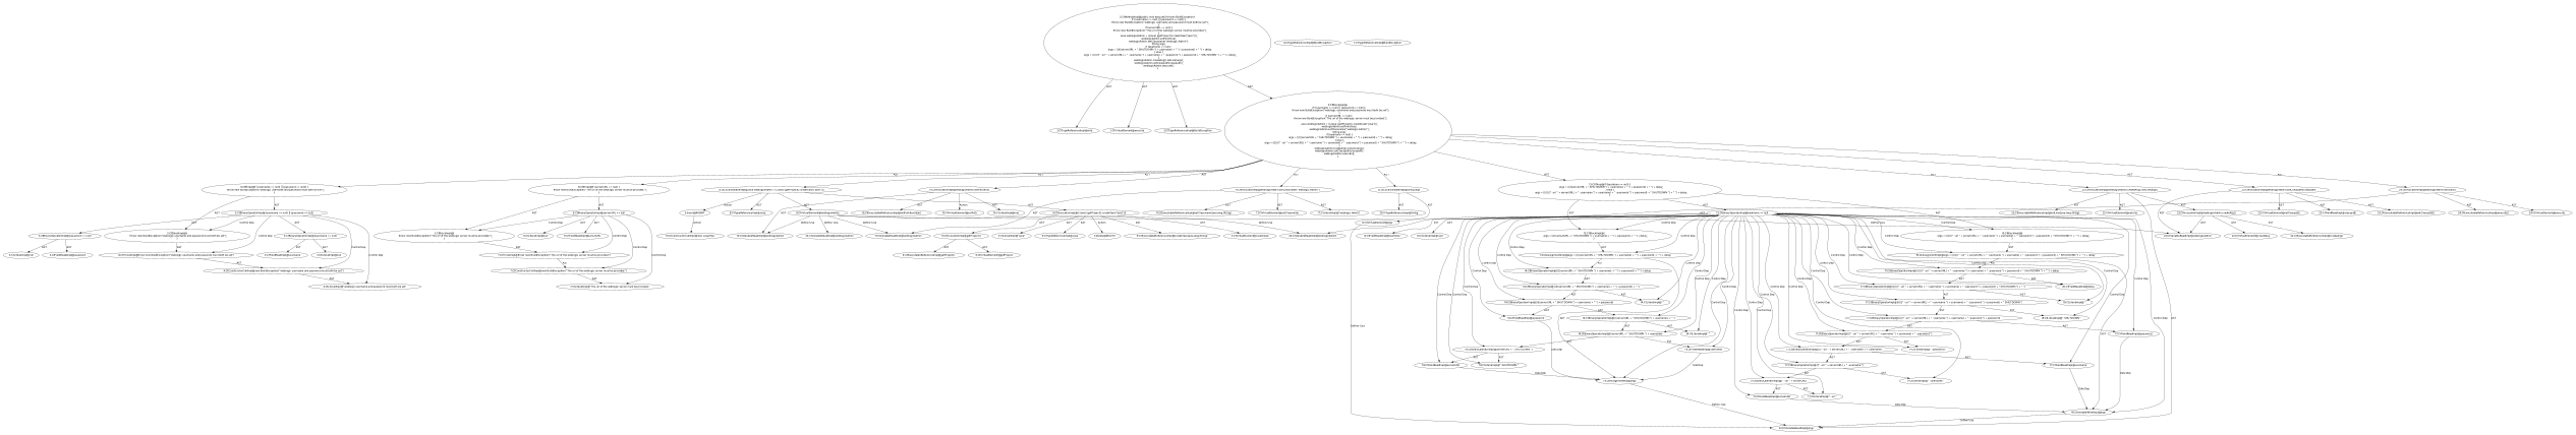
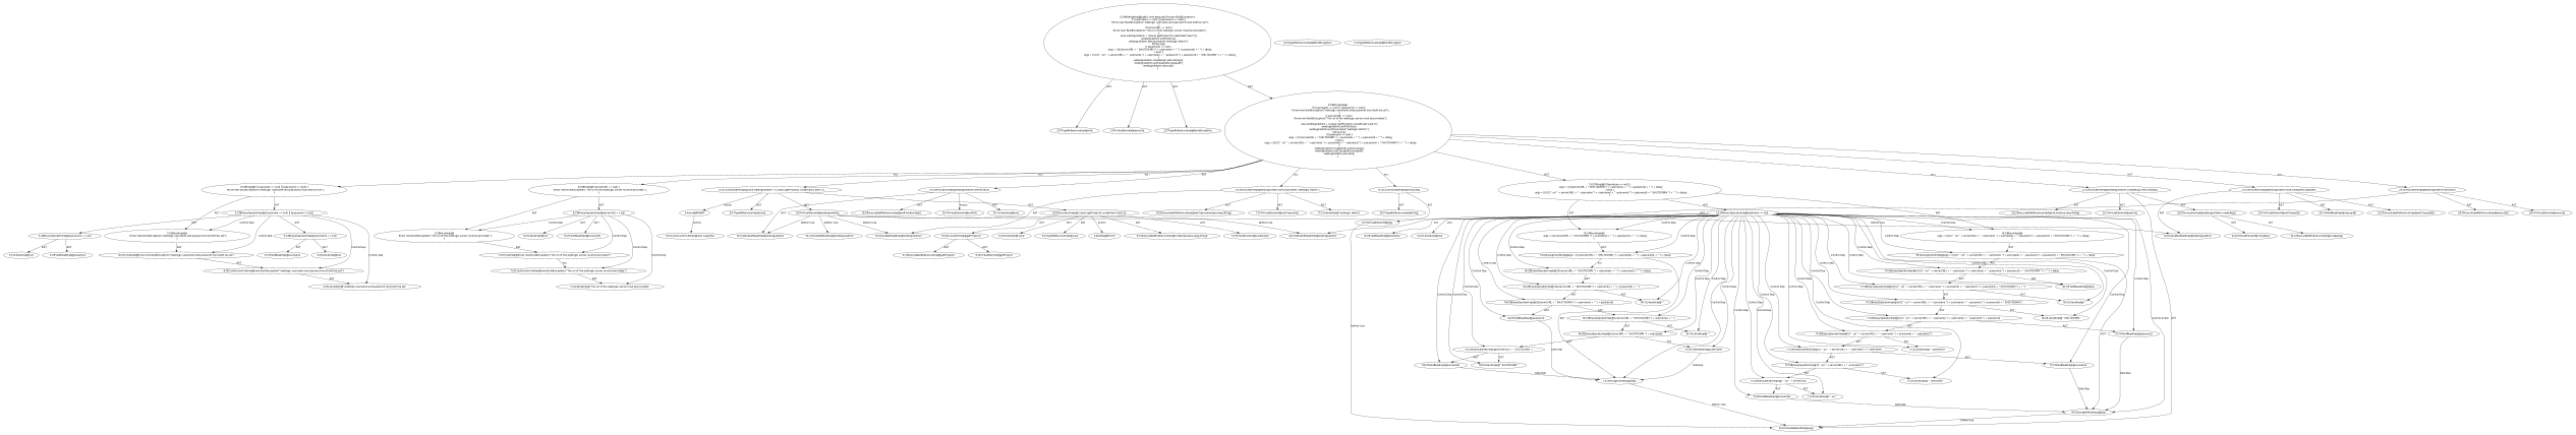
  digraph {
    fontname=Inter
    node [fontname=Inter shape=ellipse]
    edge [fontname=Inter]
    n1 [label="2:CtTypeReferenceImpl@void"]
    n2 [label="2:CtVirtualElement@execute"]
    n3 [label="2:CtTypeReferenceImpl@BuildException"]
    n4 [label="3:CtFieldReadImpl@username"]
    n5 [label="3:CtLiteralImpl@null"]
    n6 [label="3:CtBinaryOperatorImpl@(username == null)"]
    n7 [label="3:CtFieldReadImpl@password"]
    n8 [label="3:CtLiteralImpl@null"]
    n9 [label="3:CtBinaryOperatorImpl@(password == null)"]
    n10 [label="3:CtBinaryOperatorImpl@(username == null) || (password == null)"]
    n11 [label="4:CtLiteralImpl@\"weblogic username and password must both be set\""]
    n12 [label="4:CtConstructorCallImpl@new BuildException(\"weblogic username and password must both be set\")"]
    n13 [label="4:CtThrowImpl@throw new BuildException(\"weblogic username and password must both be set\")"]
    n14 [label="3:CtBlockImpl@\{\n    throw new BuildException(\"weblogic username and password must both be set\");\n\}"]
    n15 [label="4:CtTypeReferenceImpl@BuildException"]
    n16 [label="3:CtIfImpl@if ((username == null) || (password == null)) \{\n    throw new BuildException(\"weblogic username and password must both be set\");\n\}"]
    n17 [label="6:CtFieldReadImpl@serverURL"]
    n18 [label="6:CtLiteralImpl@null"]
    n19 [label="6:CtBinaryOperatorImpl@serverURL == null"]
    n20 [label="7:CtLiteralImpl@\"The url of the weblogic server must be provided.\""]
    n21 [label="7:CtConstructorCallImpl@new BuildException(\"The url of the weblogic server must be provided.\")"]
    n22 [label="7:CtThrowImpl@throw new BuildException(\"The url of the weblogic server must be provided.\")"]
    n23 [label="6:CtBlockImpl@\{\n    throw new BuildException(\"The url of the weblogic server must be provided.\");\n\}"]
    n24 [label="7:CtTypeReferenceImpl@BuildException"]
    n25 [label="6:CtIfImpl@if (serverURL == null) \{\n    throw new BuildException(\"The url of the weblogic server must be provided.\");\n\}"]
    n26 [label="9:CtTypeReferenceImpl@Java"]
    n27 [label="9:CtExecutableReferenceImpl@createTask(java.lang.String)"]
    n28 [label="9:CtVirtualElement@createTask"]
    n29 [label="9:CtExecutableReferenceImpl@getProject()"]
    n30 [label="9:CtVirtualElement@getProject"]
    n31 [label="9:CtInvocationImpl@getProject()"]
    n32 [label="9:CtLiteralImpl@\"java\""]
    n33 [label="9:CtInvocationImpl@((Java) (getProject().createTask(\"java\")))"]
    n34 [label="9:CtTypeReferenceImpl@Java"]
    n35 [label="9:Delete@DELETE"]
    n36 [label="9:CtVirtualElement@weblogicAdmin"]
    n37 [label="10:CtVariableReadImpl@weblogicAdmin"]
    n38 [label="11:CtVariableReadImpl@weblogicAdmin"]
    n39 [label="22:CtVariableReadImpl@weblogicAdmin"]
    n40 [label="23:CtVariableReadImpl@weblogicAdmin"]
    n41 [label="24:CtVariableReadImpl@weblogicAdmin"]
    n42 [label="9:CtLocalVariableImpl@Java weblogicAdmin = ((Java) (getProject().createTask(\"java\")))"]
    n43 [label="9:Insert@INSERT"]
    n44 [label="9:CtConstructorCallImpl@new Java(this)"]
    n45 [label="10:CtExecutableReferenceImpl@setFork(boolean)"]
    n46 [label="10:CtVirtualElement@setFork"]
    n47 [label="10:CtLiteralImpl@true"]
    n48 [label="10:CtInvocationImpl@weblogicAdmin.setFork(true)"]
    n49 [label="11:CtExecutableReferenceImpl@setClassname(java.lang.String)"]
    n50 [label="11:CtVirtualElement@setClassname"]
    n51 [label="11:CtLiteralImpl@\"weblogic.Admin\""]
    n52 [label="11:CtInvocationImpl@weblogicAdmin.setClassname(\"weblogic.Admin\")"]
    n53 [label="12:CtTypeReferenceImpl@String"]
    n54 [label="12:CtVirtualElement@args"]
    n55 [label="22:CtVariableReadImpl@args"]
    n56 [label="12:CtLocalVariableImpl@String args"]
    n57 [label="13:CtFieldReadImpl@beaHome"]
-   n58 [label="13:CtLiteralImpl@void"]
+   n58 [label="13:CtLiteralImpl@null"]
    n59 [label="13:CtBinaryOperatorImpl@beaHome == null"]
    n60 [label="14:CtAssignmentImpl@args"]
    n61 [label="14:CtFieldReadImpl@serverURL"]
    n62 [label="14:CtLiteralImpl@\" SHUTDOWN \""]
    n63 [label="14:CtBinaryOperatorImpl@(serverURL + \" SHUTDOWN \")"]
    n64 [label="14:CtFieldReadImpl@username"]
    n65 [label="14:CtBinaryOperatorImpl@((serverURL + \" SHUTDOWN \") + username)"]
    n66 [label="14:CtLiteralImpl@\" \""]
    n67 [label="14:CtBinaryOperatorImpl@(((serverURL + \" SHUTDOWN \") + username) + \" \")"]
    n68 [label="14:CtFieldReadImpl@password"]
    n69 [label="14:CtBinaryOperatorImpl@((((serverURL + \" SHUTDOWN \") + username) + \" \") + password)"]
    n70 [label="14:CtLiteralImpl@\" \""]
    n71 [label="14:CtBinaryOperatorImpl@(((((serverURL + \" SHUTDOWN \") + username) + \" \") + password) + \" \")"]
    n72 [label="14:CtBinaryOperatorImpl@(((((serverURL + \" SHUTDOWN \") + username) + \" \") + password) + \" \") + delay"]
    n73 [label="14:CtAssignmentImpl@args = (((((serverURL + \" SHUTDOWN \") + username) + \" \") + password) + \" \") + delay"]
    n74 [label="13:CtBlockImpl@\{\n    args = (((((serverURL + \" SHUTDOWN \") + username) + \" \") + password) + \" \") + delay;\n\}"]
    n75 [label="16:CtVariableWriteImpl@args"]
    n76 [label="17:CtLiteralImpl@\" -url \""]
    n77 [label="17:CtFieldReadImpl@serverURL"]
    n78 [label="17:CtBinaryOperatorImpl@(\" -url \" + serverURL)"]
    n79 [label="17:CtLiteralImpl@\" -username \""]
    n80 [label="17:CtBinaryOperatorImpl@((\" -url \" + serverURL) + \" -username \")"]
    n81 [label="17:CtFieldReadImpl@username"]
    n82 [label="17:CtBinaryOperatorImpl@(((\" -url \" + serverURL) + \" -username \") + username)"]
    n83 [label="17:CtLiteralImpl@\" -password \""]
    n84 [label="17:CtBinaryOperatorImpl@((((\" -url \" + serverURL) + \" -username \") + username) + \" -password \")"]
    n85 [label="17:CtFieldReadImpl@password"]
    n86 [label="17:CtBinaryOperatorImpl@(((((\" -url \" + serverURL) + \" -username \") + username) + \" -password \") + password)"]
    n87 [label="18:CtLiteralImpl@\" SHUTDOWN \""]
    n88 [label="17:CtBinaryOperatorImpl@((((((\" -url \" + serverURL) + \" -username \") + username) + \" -password \") + password) + \" SHUTDOWN \")"]
    n89 [label="19:CtLiteralImpl@\" \""]
    n90 [label="17:CtBinaryOperatorImpl@(((((((\" -url \" + serverURL) + \" -username \") + username) + \" -password \") + password) + \" SHUTDOWN \") + \" \")"]
    n91 [label="20:CtFieldReadImpl@delay"]
    n92 [label="17:CtBinaryOperatorImpl@(((((((\" -url \" + serverURL) + \" -username \") + username) + \" -password \") + password) + \" SHUTDOWN \") + \" \") + delay"]
    n93 [label="16:CtAssignmentImpl@args = (((((((\" -url \" + serverURL) + \" -username \") + username) + \" -password \") + password) + \" SHUTDOWN \") + \" \") + delay"]
    n94 [label="15:CtBlockImpl@\{\n    args = (((((((\" -url \" + serverURL) + \" -username \") + username) + \" -password \") + password) + \" SHUTDOWN \") + \" \") + delay;\n\}"]
    n95 [label="13:CtIfImpl@if (beaHome == null) \{\n    args = (((((serverURL + \" SHUTDOWN \") + username) + \" \") + password) + \" \") + delay;\n\} else \{\n    args = (((((((\" -url \" + serverURL) + \" -username \") + username) + \" -password \") + password) + \" SHUTDOWN \") + \" \") + delay;\n\}"]
    n96 [label="22:CtExecutableReferenceImpl@setLine(java.lang.String)"]
    n97 [label="22:CtVirtualElement@setLine"]
    n98 [label="22:CtExecutableReferenceImpl@createArg()"]
    n99 [label="22:CtVirtualElement@createArg"]
    n100 [label="22:CtInvocationImpl@weblogicAdmin.createArg()"]
    n101 [label="22:CtInvocationImpl@weblogicAdmin.createArg().setLine(args)"]
    n102 [label="23:CtExecutableReferenceImpl@setClasspath()"]
    n103 [label="23:CtVirtualElement@setClasspath"]
    n104 [label="23:CtFieldReadImpl@classpath"]
    n105 [label="23:CtInvocationImpl@weblogicAdmin.setClasspath(classpath)"]
    n106 [label="24:CtExecutableReferenceImpl@execute()"]
    n107 [label="24:CtVirtualElement@execute"]
    n108 [label="24:CtInvocationImpl@weblogicAdmin.execute()"]
    n109 [label="2:CtBlockImpl@\{\n    if ((username == null) || (password == null)) \{\n        throw new BuildException(\"weblogic username and password must both be set\");\n    \}\n    if (serverURL == null) \{\n        throw new BuildException(\"The url of the weblogic server must be provided.\");\n    \}\n    Java weblogicAdmin = ((Java) (getProject().createTask(\"java\")));\n    weblogicAdmin.setFork(true);\n    weblogicAdmin.setClassname(\"weblogic.Admin\");\n    String args;\n    if (beaHome == null) \{\n        args = (((((serverURL + \" SHUTDOWN \") + username) + \" \") + password) + \" \") + delay;\n    \} else \{\n        args = (((((((\" -url \" + serverURL) + \" -username \") + username) + \" -password \") + password) + \" SHUTDOWN \") + \" \") + delay;\n    \}\n    weblogicAdmin.createArg().setLine(args);\n    weblogicAdmin.setClasspath(classpath);\n    weblogicAdmin.execute();\n\}"]
    n110 [label="2:CtMethodImpl@public void execute() throws BuildException \{\n    if ((username == null) || (password == null)) \{\n        throw new BuildException(\"weblogic username and password must both be set\");\n    \}\n    if (serverURL == null) \{\n        throw new BuildException(\"The url of the weblogic server must be provided.\");\n    \}\n    Java weblogicAdmin = ((Java) (getProject().createTask(\"java\")));\n    weblogicAdmin.setFork(true);\n    weblogicAdmin.setClassname(\"weblogic.Admin\");\n    String args;\n    if (beaHome == null) \{\n        args = (((((serverURL + \" SHUTDOWN \") + username) + \" \") + password) + \" \") + delay;\n    \} else \{\n        args = (((((((\" -url \" + serverURL) + \" -username \") + username) + \" -password \") + password) + \" SHUTDOWN \") + \" \") + delay;\n    \}\n    weblogicAdmin.createArg().setLine(args);\n    weblogicAdmin.setClasspath(classpath);\n    weblogicAdmin.execute();\n\}"]
    n6 -> n4 [label=AST]
    n6 -> n5 [label=AST]
    n9 -> n7 [label=AST]
    n9 -> n8 [label=AST]
    n10 -> n6 [label=AST]
    n10 -> n9 [label=AST]
    n10 -> n11 [label="Control Dep"]
    n10 -> n12 [label="Control Dep"]
    n10 -> n13 [label="Control Dep"]
    n10 -> n14 [label="Control Dep"]
    n12 -> n11 [label=AST]
    n13 -> n12 [label=AST]
    n14 -> n13 [label=AST]
    n16 -> n10 [label=AST]
    n16 -> n14 [label=AST]
    n19 -> n17 [label=AST]
    n19 -> n18 [label=AST]
    n19 -> n20 [label="Control Dep"]
    n19 -> n21 [label="Control Dep"]
    n19 -> n22 [label="Control Dep"]
    n19 -> n23 [label="Control Dep"]
    n21 -> n20 [label=AST]
    n22 -> n21 [label=AST]
    n23 -> n22 [label=AST]
    n25 -> n19 [label=AST]
    n25 -> n23 [label=AST]
    n31 -> n29 [label=AST]
    n31 -> n30 [label=AST]
    n33 -> n27 [label=AST]
    n33 -> n28 [label=AST]
    n33 -> n31 [label=AST]
    n33 -> n32 [label=AST]
    n33 -> n34 [label=AST]
    n33 -> n35 [label=Action]
    n36 -> n37 [label="Define-Use"]
    n36 -> n38 [label="Define-Use"]
    n36 -> n39 [label="Define-Use"]
    n36 -> n40 [label="Define-Use"]
    n36 -> n41 [label="Define-Use"]
    n42 -> n26 [label=AST]
    n42 -> n33 [label=AST]
    n42 -> n36 [label=AST]
    n42 -> n43 [label=Action]
    n43 -> n44 [label=Action]
    n48 -> n37 [label=AST]
    n48 -> n45 [label=AST]
    n48 -> n46 [label=Action]
    n48 -> n47 [label=AST]
    n52 -> n38 [label=AST]
    n52 -> n49 [label=AST]
    n52 -> n50 [label=AST]
    n52 -> n51 [label=AST]
    n54 -> n55 [label="Define-Use"]
    n56 -> n53 [label=AST]
    n56 -> n54 [label=AST]
    n59 -> n57 [label=AST]
    n59 -> n58 [label=AST]
    n59 -> n60 [label="Control Dep"]
    n59 -> n61 [label="Control Dep"]
    n59 -> n62 [label="Control Dep"]
    n59 -> n63 [label="Control Dep"]
    n59 -> n64 [label="Control Dep"]
    n59 -> n65 [label="Control Dep"]
    n59 -> n66 [label="Control Dep"]
    n59 -> n67 [label="Control Dep"]
    n59 -> n68 [label="Control Dep"]
    n59 -> n69 [label="Control Dep"]
    n59 -> n70 [label="Control Dep"]
    n59 -> n71 [label="Control Dep"]
    n59 -> n72 [label="Control Dep"]
    n59 -> n73 [label="Control Dep"]
    n59 -> n74 [label="Control Dep"]
-   n59 -> n75 [label="Control Dep"]
+   n59 -> n75 [label="Control Action"]
    n59 -> n76 [label="Control Dep"]
    n59 -> n77 [label="Control Dep"]
    n59 -> n78 [label="Control Dep"]
    n59 -> n79 [label="Control Dep"]
    n59 -> n80 [label="Control Dep"]
    n59 -> n81 [label="Control Dep"]
    n59 -> n82 [label="Control Dep"]
    n59 -> n83 [label="Control Dep"]
    n59 -> n84 [label="Control Dep"]
    n59 -> n85 [label="Control Dep"]
    n59 -> n86 [label="Control Dep"]
    n59 -> n87 [label="Control Dep"]
    n59 -> n88 [label="Control Dep"]
    n59 -> n89 [label="Control Dep"]
    n59 -> n90 [label="Control Dep"]
    n59 -> n91 [label="Control Dep"]
    n59 -> n92 [label="Control Dep"]
    n59 -> n93 [label="Control Dep"]
    n59 -> n94 [label="Control Dep"]
    n60 -> n55 [label="Define-Use"]
    n61 -> n60 [label="Data Dep"]
    n63 -> n61 [label=AST]
    n63 -> n62 [label=AST]
    n64 -> n60 [label="Data Dep"]
    n65 -> n63 [label=AST]
    n65 -> n64 [label=AST]
    n67 -> n65 [label=AST]
    n67 -> n66 [label=AST]
    n68 -> n60 [label="Data Dep"]
    n69 -> n67 [label=AST]
    n69 -> n68 [label=AST]
    n71 -> n69 [label=AST]
    n71 -> n70 [label=AST]
    n72 -> n71 [label=AST]
    n73 -> n60 [label=AST]
    n73 -> n72 [label=AST]
    n74 -> n73 [label=AST]
    n75 -> n55 [label="Define-Use"]
    n77 -> n75 [label="Data Dep"]
    n78 -> n76 [label=AST]
    n78 -> n77 [label=AST]
    n80 -> n78 [label=AST]
    n80 -> n79 [label=AST]
    n81 -> n75 [label="Data Dep"]
    n82 -> n80 [label=AST]
    n82 -> n81 [label=AST]
    n84 -> n82 [label=AST]
    n84 -> n83 [label=AST]
    n85 -> n75 [label="Data Dep"]
    n86 -> n84 [label=AST]
    n86 -> n85 [label=AST]
    n88 -> n86 [label=AST]
    n88 -> n87 [label=AST]
    n90 -> n88 [label=AST]
    n90 -> n89 [label=AST]
    n92 -> n90 [label=AST]
    n92 -> n91 [label=AST]
    n93 -> n75 [label=AST]
    n93 -> n92 [label=AST]
    n94 -> n93 [label=AST]
    n95 -> n59 [label=AST]
    n95 -> n74 [label=AST]
    n95 -> n94 [label=AST]
-   n100 -> n39 [label=AST]
    n100 -> n98 [label=AST]
    n100 -> n99 [label=AST]
    n101 -> n55 [label=AST]
    n101 -> n96 [label=AST]
    n101 -> n97 [label=AST]
    n101 -> n100 [label=AST]
    n105 -> n39 [label=AST]
    n105 -> n102 [label=AST]
    n105 -> n103 [label=AST]
    n105 -> n104 [label=AST]
    n108 -> n41 [label=AST]
    n108 -> n106 [label=AST]
    n108 -> n107 [label=AST]
    n109 -> n16 [label=AST]
    n109 -> n25 [label=AST]
    n109 -> n42 [label=AST]
    n109 -> n48 [label=AST]
    n109 -> n52 [label=AST]
    n109 -> n56 [label=AST]
    n109 -> n95 [label=AST]
    n109 -> n101 [label=AST]
    n109 -> n105 [label=AST]
    n109 -> n108 [label=AST]
    n110 -> n1 [label=AST]
    n110 -> n2 [label=AST]
    n110 -> n3 [label=AST]
    n110 -> n109 [label=AST]
  }
